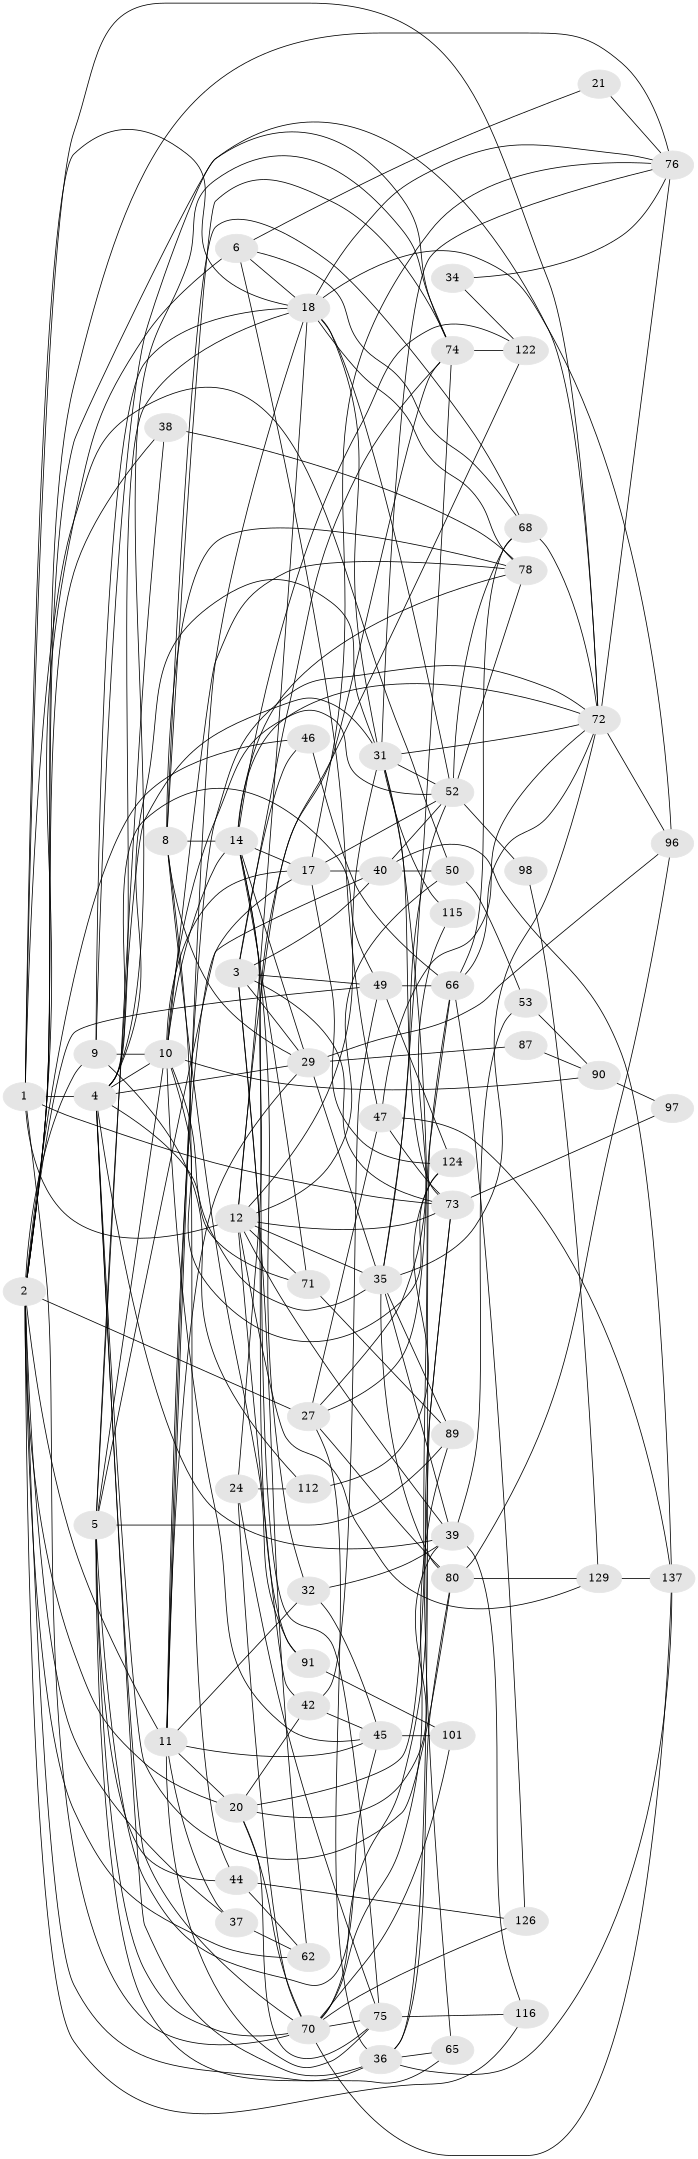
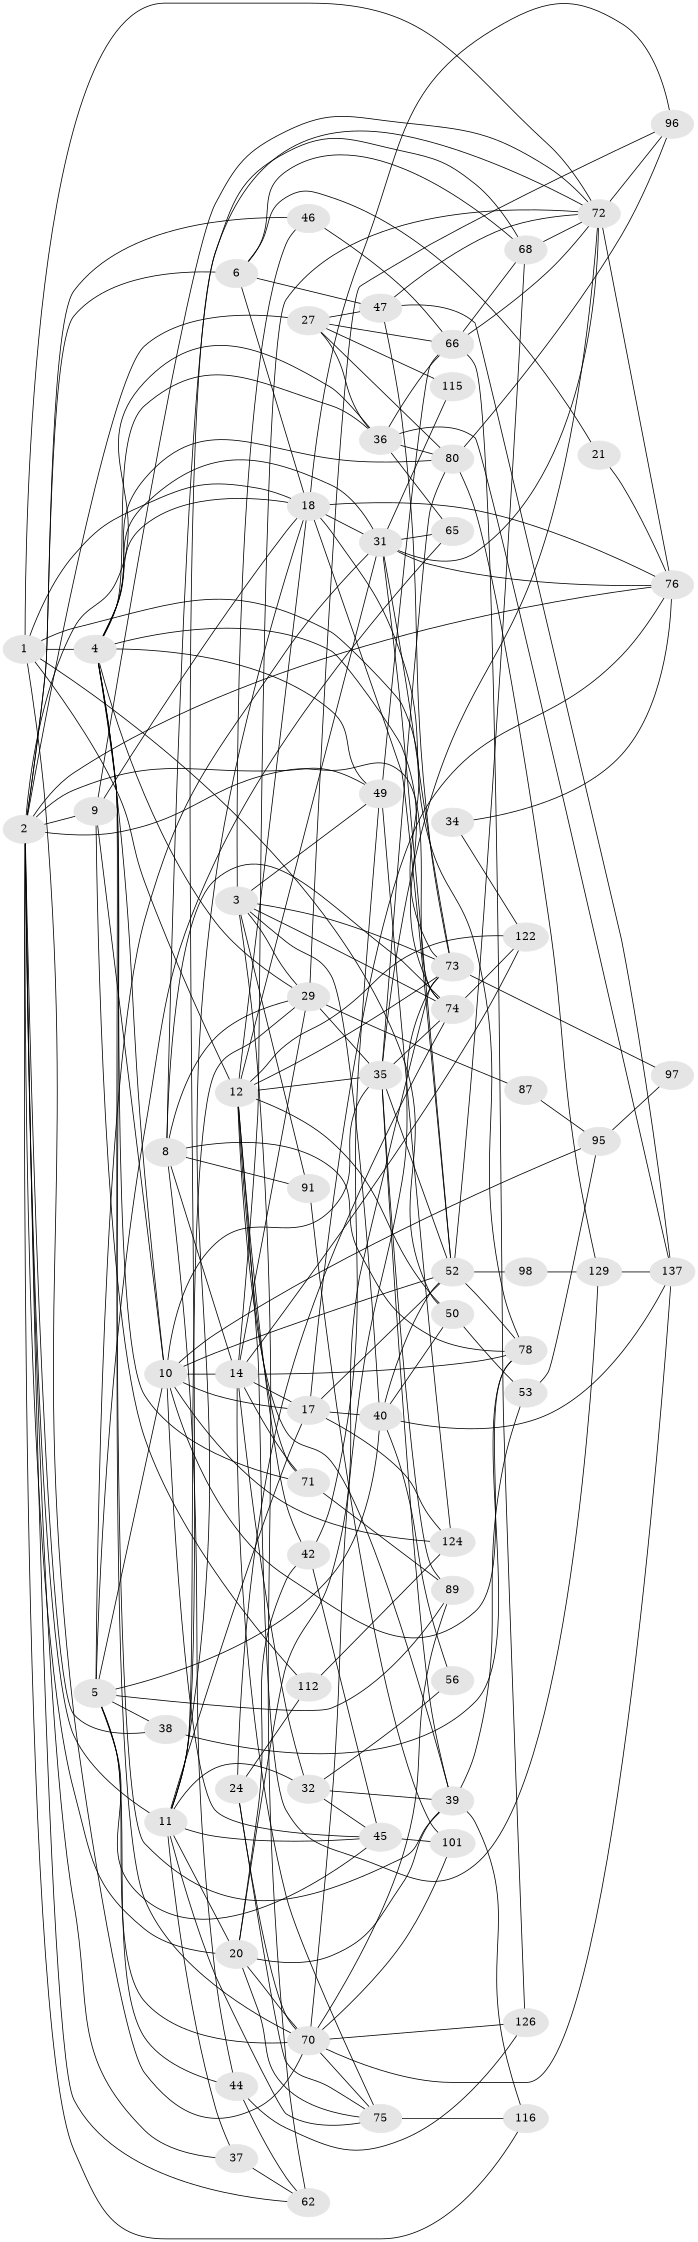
  graph {
    rankdir=LR
    node [color=gray90 style=filled]
    1 [super="+7"]
    4 [super="+33+28+120+85"]
    12 [super="+23+117+16+119"]
    18 [super="+26"]
    50
    70 [super="+125+84"]
    72 [super="+90"]
    73 [super="+81"]
    36 [super="+103"]
    49 [super="+55"]
    74 [super="+86"]
    29 [super="+30"]
    10 [super="+54+22+25"]
    31 [super="+105+110"]
    39 [super="+57+127"]
    71
    80
    35 [super="+111"]
    42 [super="+83"]
    122 [super="+132"]
    129
    76 [super="+109"]
    78
    52 [super="+58"]
    96
    53
    89
    75 [super="+106"]
    137
    126
    101
    97
    2 [super="+51+63+82"]
    6 [super="+64"]
    9 [super="+19"]
    11 [super="+67+41+134+77"]
    20 [super="+135"]
    27 [super="+107"]
    37
    38
    46
    62
    116
    21
    47 [super="+48"]
    68 [super="+69"]
    112
    45 [super="+60"]
    17 [super="+43+104"]
    32 [super="+99"]
    66 [super="+114"]
    115
    65
    124
    3 [super="+15+88"]
    40 [super="+130"]
    91
    87
+   56
    14 [super="+79"]
-   95 [label=90]
+   95
    5 [super="+93+13"]
    44
    8 [super="+94"]
    98
    24
    34
    1 -- 4
    1 -- 12
    1 -- 18
    1 -- 50
    1 -- 70
    1 -- 72
    1 -- 73
    4 -- 18
    4 -- 70
    4 -- 36
    4 -- 49
    4 -- 74
    4 -- 29 [weight=2]
    4 -- 10
    4 -- 31
    4 -- 39
    4 -- 71
    4 -- 80
    12 -- 18
    12 -- 50
    12 -- 73
    12 -- 31
    12 -- 39
    12 -- 71
    12 -- 35
    12 -- 42
    12 -- 122
    12 -- 129
    18 -- 31
    18 -- 76
    18 -- 78
    18 -- 52
    18 -- 96
    50 -- 53
    70 -- 73
    70 -- 89
    70 -- 75
    70 -- 137
    70 -- 126
    70 -- 101
    72 -- 76
    72 -- 96
    73 -- 97
    36 -- 80
    36 -- 137
    36 -- 66
    36 -- 65
    49 -- 66
    49 -- 124
    74 -- 122
    29 -- 35
    29 -- 96
    29 -- 87
    10 -- 35
    10 -- 78
    10 -- 52
    10 -- 45 [weight=2]
    10 -- 17
    10 -- 124
    10 -- 14
    10 -- 95 [weight=2]
    31 -- 72
    31 -- 73
    31 -- 76
    31 -- 52
    31 -- 115
    31 -- 65
    39 -- 53
    39 -- 116
    71 -- 89
    80 -- 129
    80 -- 96
    35 -- 72
    35 -- 74
    35 -- 39
    35 -- 80
    35 -- 52
    35 -- 89
    42 -- 49
    42 -- 45
    129 -- 137
    52 -- 78
    52 -- 68
    52 -- 98
    53 -- 95
    75 -- 116
    2 -- 36
    2 -- 49
    2 -- 74
    2 -- 76
    2 -- 6
    2 -- 9
    2 -- 11
    2 -- 20
    2 -- 27
    2 -- 37
    2 -- 38
    2 -- 46
    2 -- 62
    2 -- 116
    6 -- 18
    6 -- 21
    6 -- 47
    6 -- 68
    9 -- 18
    9 -- 72
    9 -- 10
    9 -- 112
    11 -- 18
    11 -- 72
    11 -- 29
    11 -- 75
    11 -- 20
    11 -- 37
    11 -- 45 [weight=2]
    11 -- 17
    11 -- 32
    20 -- 70
    20 -- 73
    20 -- 39
    20 -- 42
    20 -- 75
    27 -- 36
    27 -- 80
    27 -- 47
    27 -- 66
    27 -- 115
    37 -- 62
    38 -- 78
    46 -- 66
    21 -- 76
    47 -- 72
    47 -- 73
    47 -- 137
    68 -- 72
    112 -- 124
    45 -- 101
    17 -- 76
    17 -- 52
    17 -- 124
    17 -- 40
    32 -- 39 [weight=2]
    32 -- 45
+   32 -- 56
    66 -- 72
    66 -- 126
    66 -- 68
    3 -- 73
    3 -- 49
    3 -- 74
    3 -- 29 [weight=2]
    3 -- 46
    3 -- 62
    3 -- 40
    3 -- 91
    40 -- 50
    40 -- 52 [weight=2]
    40 -- 137
+   40 -- 56
    91 -- 101
    87 -- 95
    14 -- 72
    14 -- 29
    14 -- 71
    14 -- 122
    14 -- 78
    14 -- 75
    14 -- 17
    14 -- 32
    95 -- 97
    5 -- 70
    5 -- 10
    5 -- 31
    5 -- 89
    5 -- 38
    5 -- 45
    5 -- 65
    5 -- 40
    5 -- 44
    44 -- 126
    44 -- 62
    8 -- 74
    8 -- 29
    8 -- 78
    8 -- 68
    8 -- 91
    8 -- 14
    8 -- 44
    98 -- 129
    24 -- 70
    24 -- 74
    24 -- 75
    24 -- 112
    34 -- 122
    34 -- 76
  }
